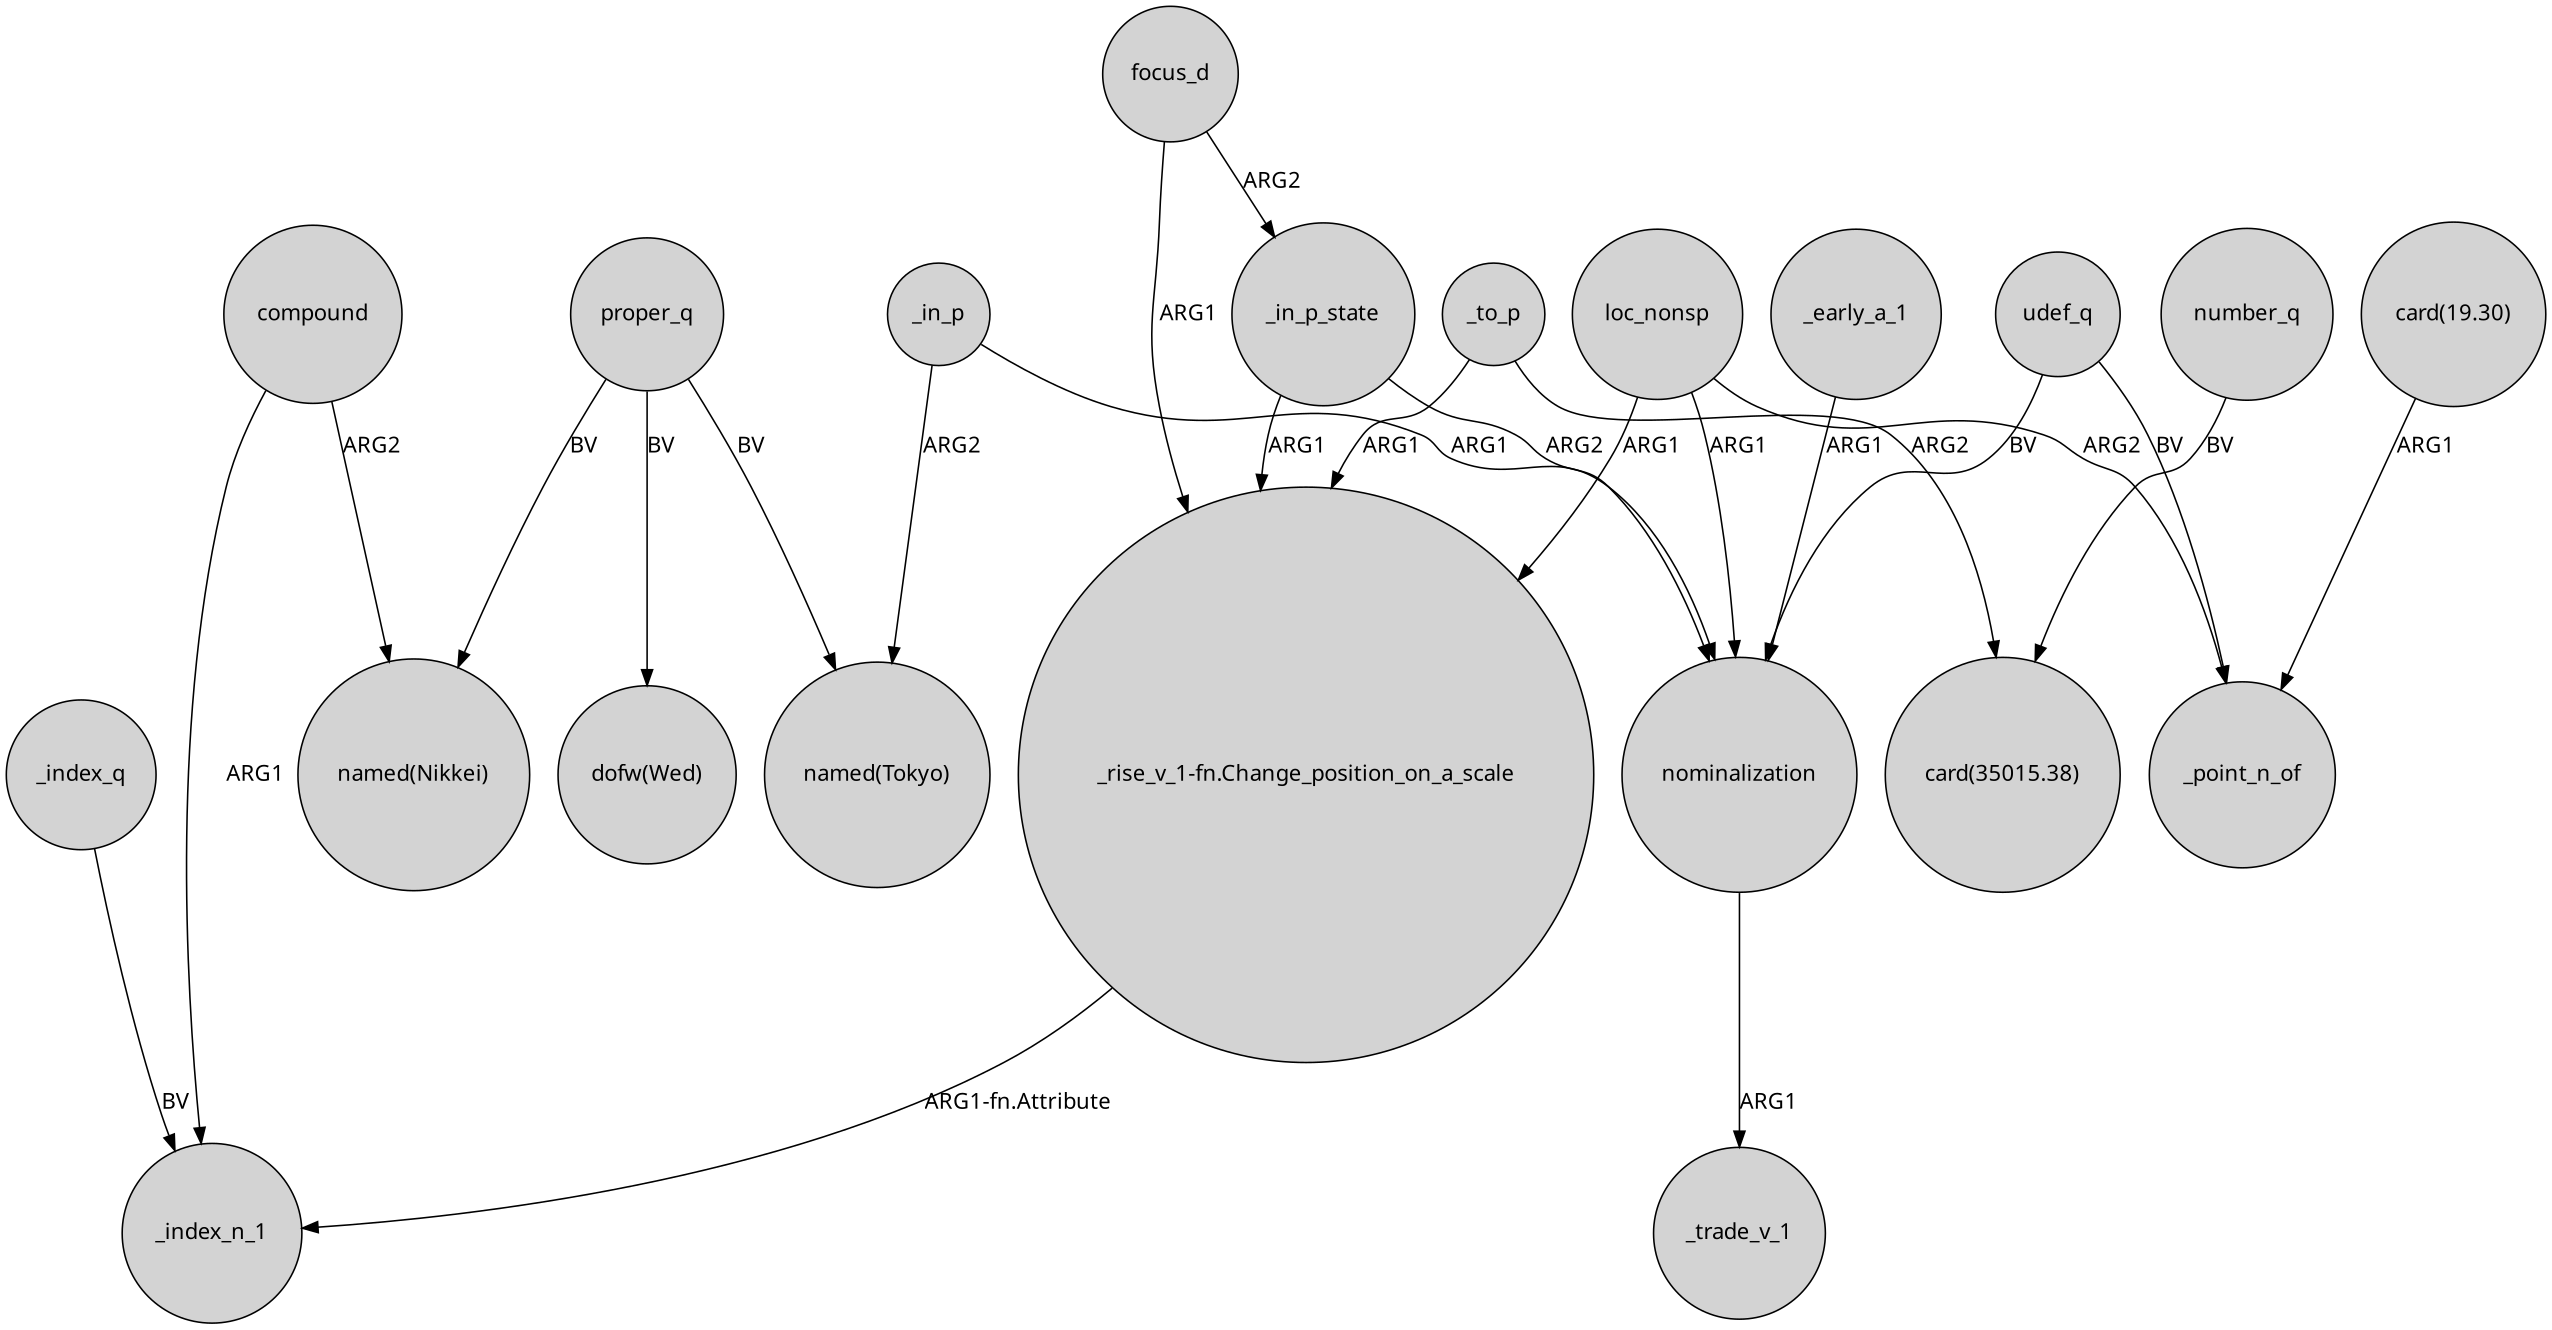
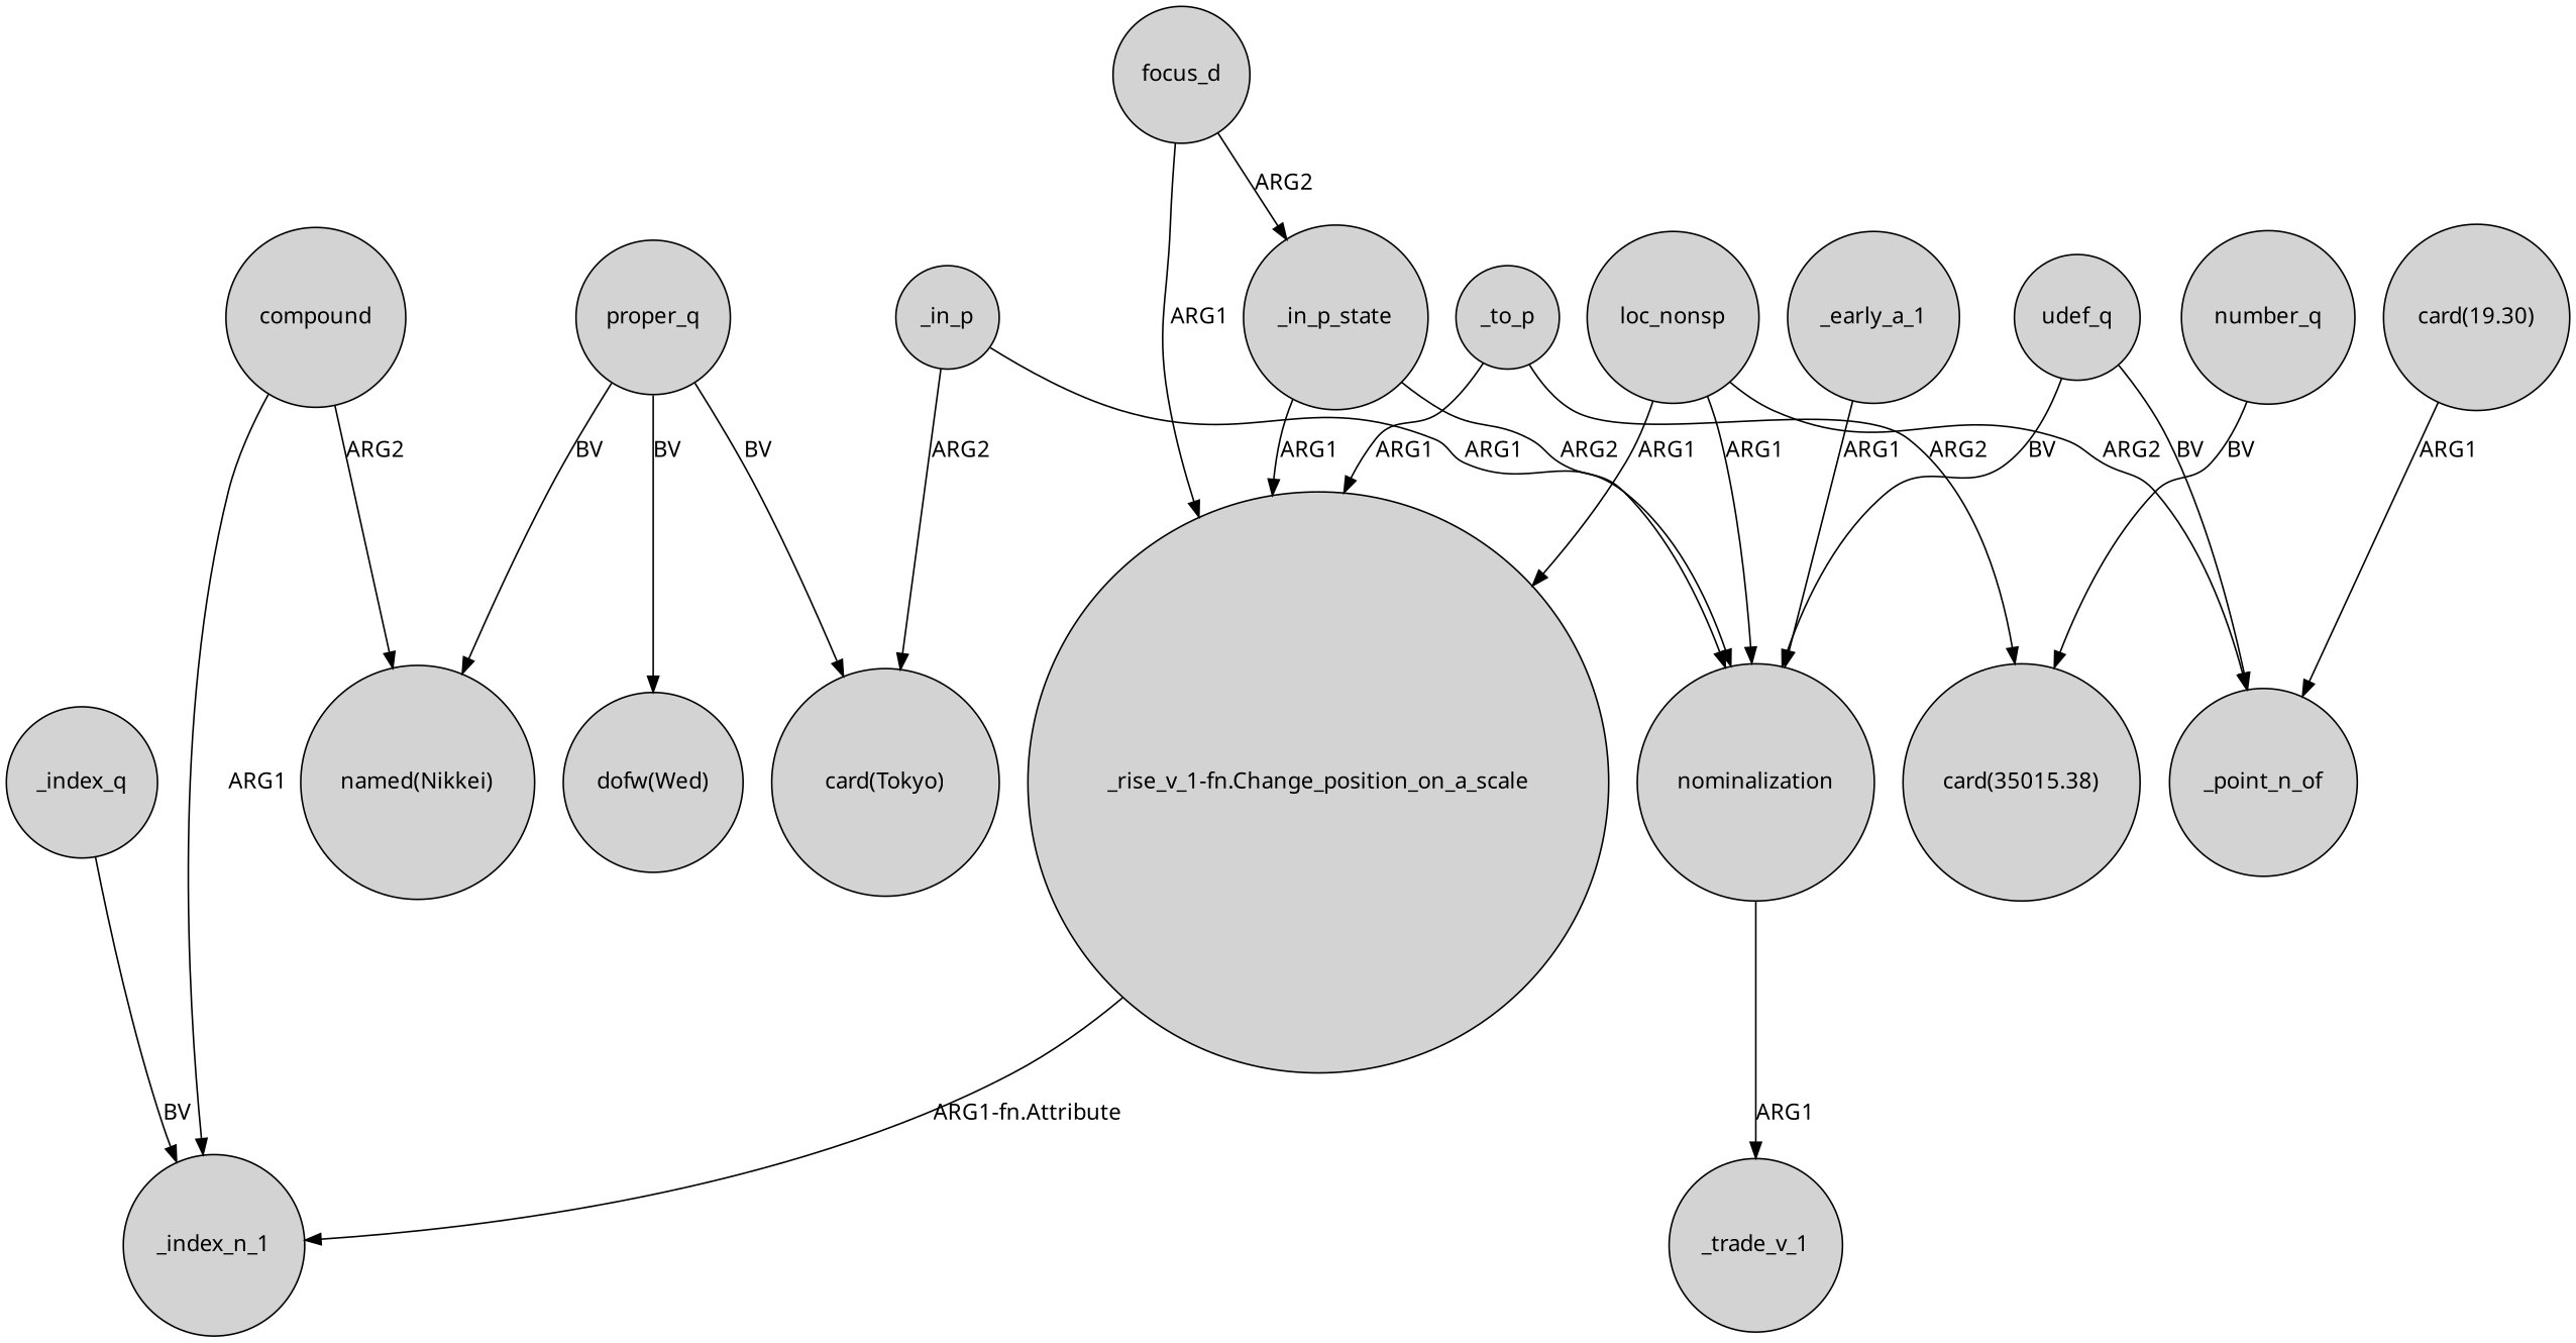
  digraph {
    fontname="Noto Sans"
    node [fontname="Noto Sans" shape=circle style=filled]
    edge [fontname="Noto Sans"]
    _in_p_state
    nominalization
    "_rise_v_1-fn.Change_position_on_a_scale"
    _trade_v_1
    _index_n_1
    focus_d
    loc_nonsp
    _point_n_of
    _to_p
    "card(35015.38)"
    udef_q
    number_q
    _early_a_1
    n14 [label=_index_q]
    _in_p
-   "named(Tokyo)"
+   "named(Tokyo)" [label="card(Tokyo)"]
    "card(19.30)"
    proper_q
    "dofw(Wed)"
    "named(Nikkei)"
    compound
    _in_p_state -> nominalization [label=ARG2]
    _in_p_state -> "_rise_v_1-fn.Change_position_on_a_scale" [label=ARG1]
    nominalization -> _trade_v_1 [label=ARG1]
    "_rise_v_1-fn.Change_position_on_a_scale" -> _index_n_1 [label="ARG1-fn.Attribute"]
    focus_d -> _in_p_state [label=ARG2]
    focus_d -> "_rise_v_1-fn.Change_position_on_a_scale" [label=ARG1]
    loc_nonsp -> nominalization [label=ARG1]
    loc_nonsp -> "_rise_v_1-fn.Change_position_on_a_scale" [label=ARG1]
    loc_nonsp -> _point_n_of [label=ARG2]
    _to_p -> "_rise_v_1-fn.Change_position_on_a_scale" [label=ARG1]
    _to_p -> "card(35015.38)" [label=ARG2]
    udef_q -> nominalization [label=BV]
    udef_q -> _point_n_of [label=BV]
    number_q -> "card(35015.38)" [label=BV]
    _early_a_1 -> nominalization [label=ARG1]
    n14 -> _index_n_1 [label=BV]
    _in_p -> nominalization [label=ARG1]
    _in_p -> "named(Tokyo)" [label=ARG2]
    "card(19.30)" -> _point_n_of [label=ARG1]
    proper_q -> "named(Tokyo)" [label=BV]
    proper_q -> "dofw(Wed)" [label=BV]
    proper_q -> "named(Nikkei)" [label=BV]
    compound -> _index_n_1 [label=ARG1]
    compound -> "named(Nikkei)" [label=ARG2]
  }
